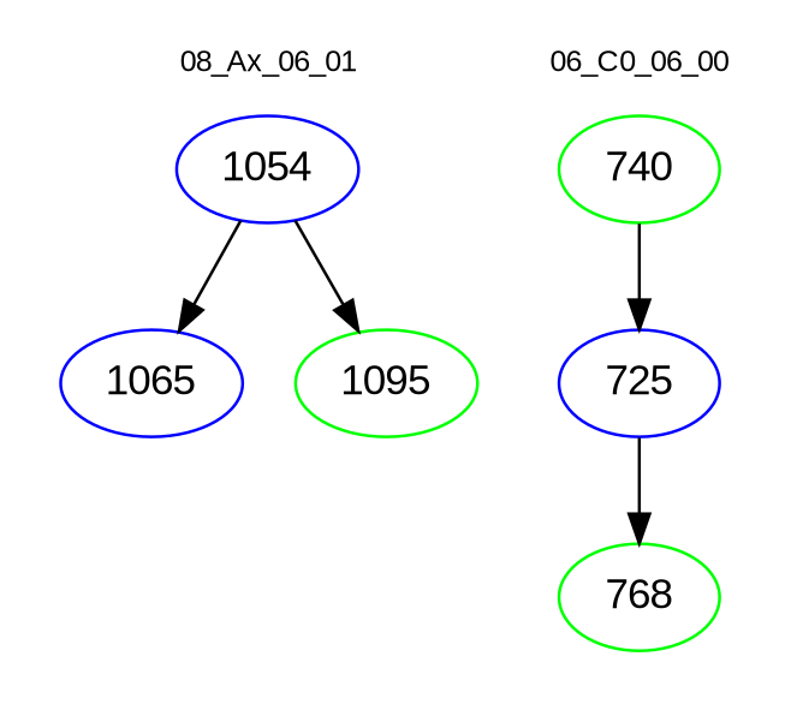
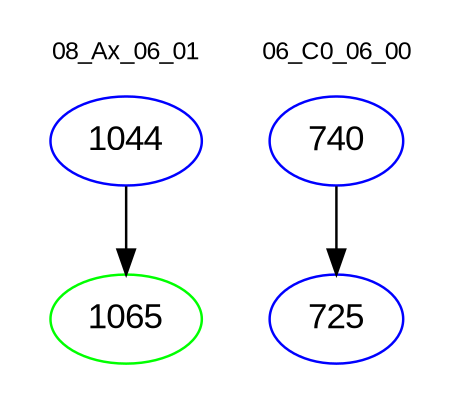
  digraph {
    fontname="Liberation Sans"
    node [color=green fontname="Liberation Sans"]
    edge [color=black fontname="Liberation Sans"]
-   n1 [color=blue label=1065]
-   n2 [color=blue label=1054]
-   n3 [label=1095]
-   n4 [label=740]
+   n1 [label=1065]
+   n2 [color=blue label=1044]
+   n4 [color=blue label=740]
    n5 [color=blue label=725]
-   n6 [label=768]
    subgraph cluster_1 {
      color=white
      fontsize=10
      label="08_Ax_06_01"
      n1
      n2
-     n3
    }
    subgraph cluster_2 {
      color=white
      fontsize=10
      label="06_C0_06_00"
      n4
      n5
-     n6
    }
    n2 -> n1
-   n2 -> n3
    n4 -> n5
-   n5 -> n6
  }
